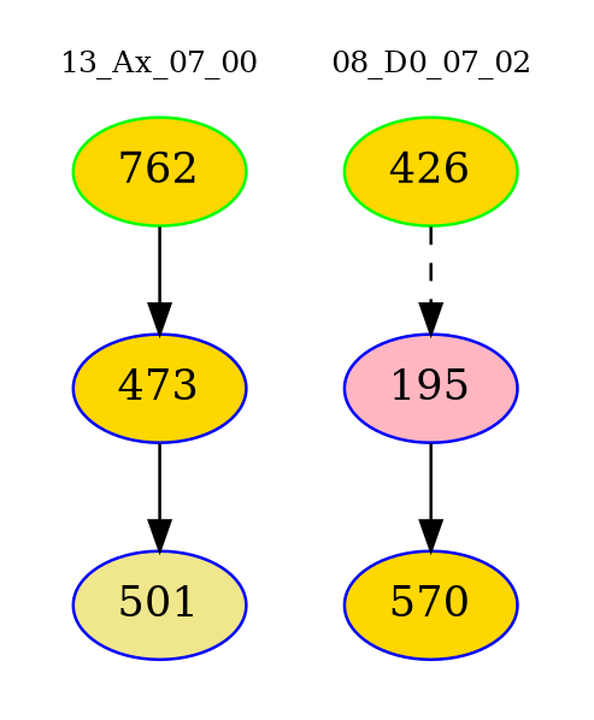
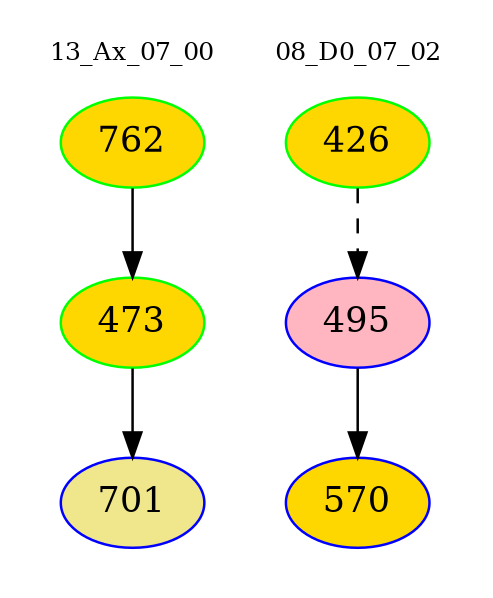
  digraph {
    node [color=blue fillcolor=gold style=filled]
    edge [color=black style=solid]
    n1 [color=green label=762]
-   n2 [label=473]
-   n3 [fillcolor=khaki label=501]
+   n2 [color=green label=473]
+   n3 [fillcolor=khaki label=701]
    n4 [color=green label=426]
-   n5 [fillcolor=lightpink label=195]
+   n5 [fillcolor=lightpink label=495]
    n6 [label=570]
    subgraph cluster_1 {
      color=white
      fontsize=10
      label="13_Ax_07_00"
      n1
      n2
      n3
    }
    subgraph cluster_2 {
      color=white
      fontsize=10
      label="08_D0_07_02"
      n4
      n5
      n6
    }
    n1 -> n2
    n2 -> n3
    n4 -> n5 [style=dashed]
    n5 -> n6
  }
